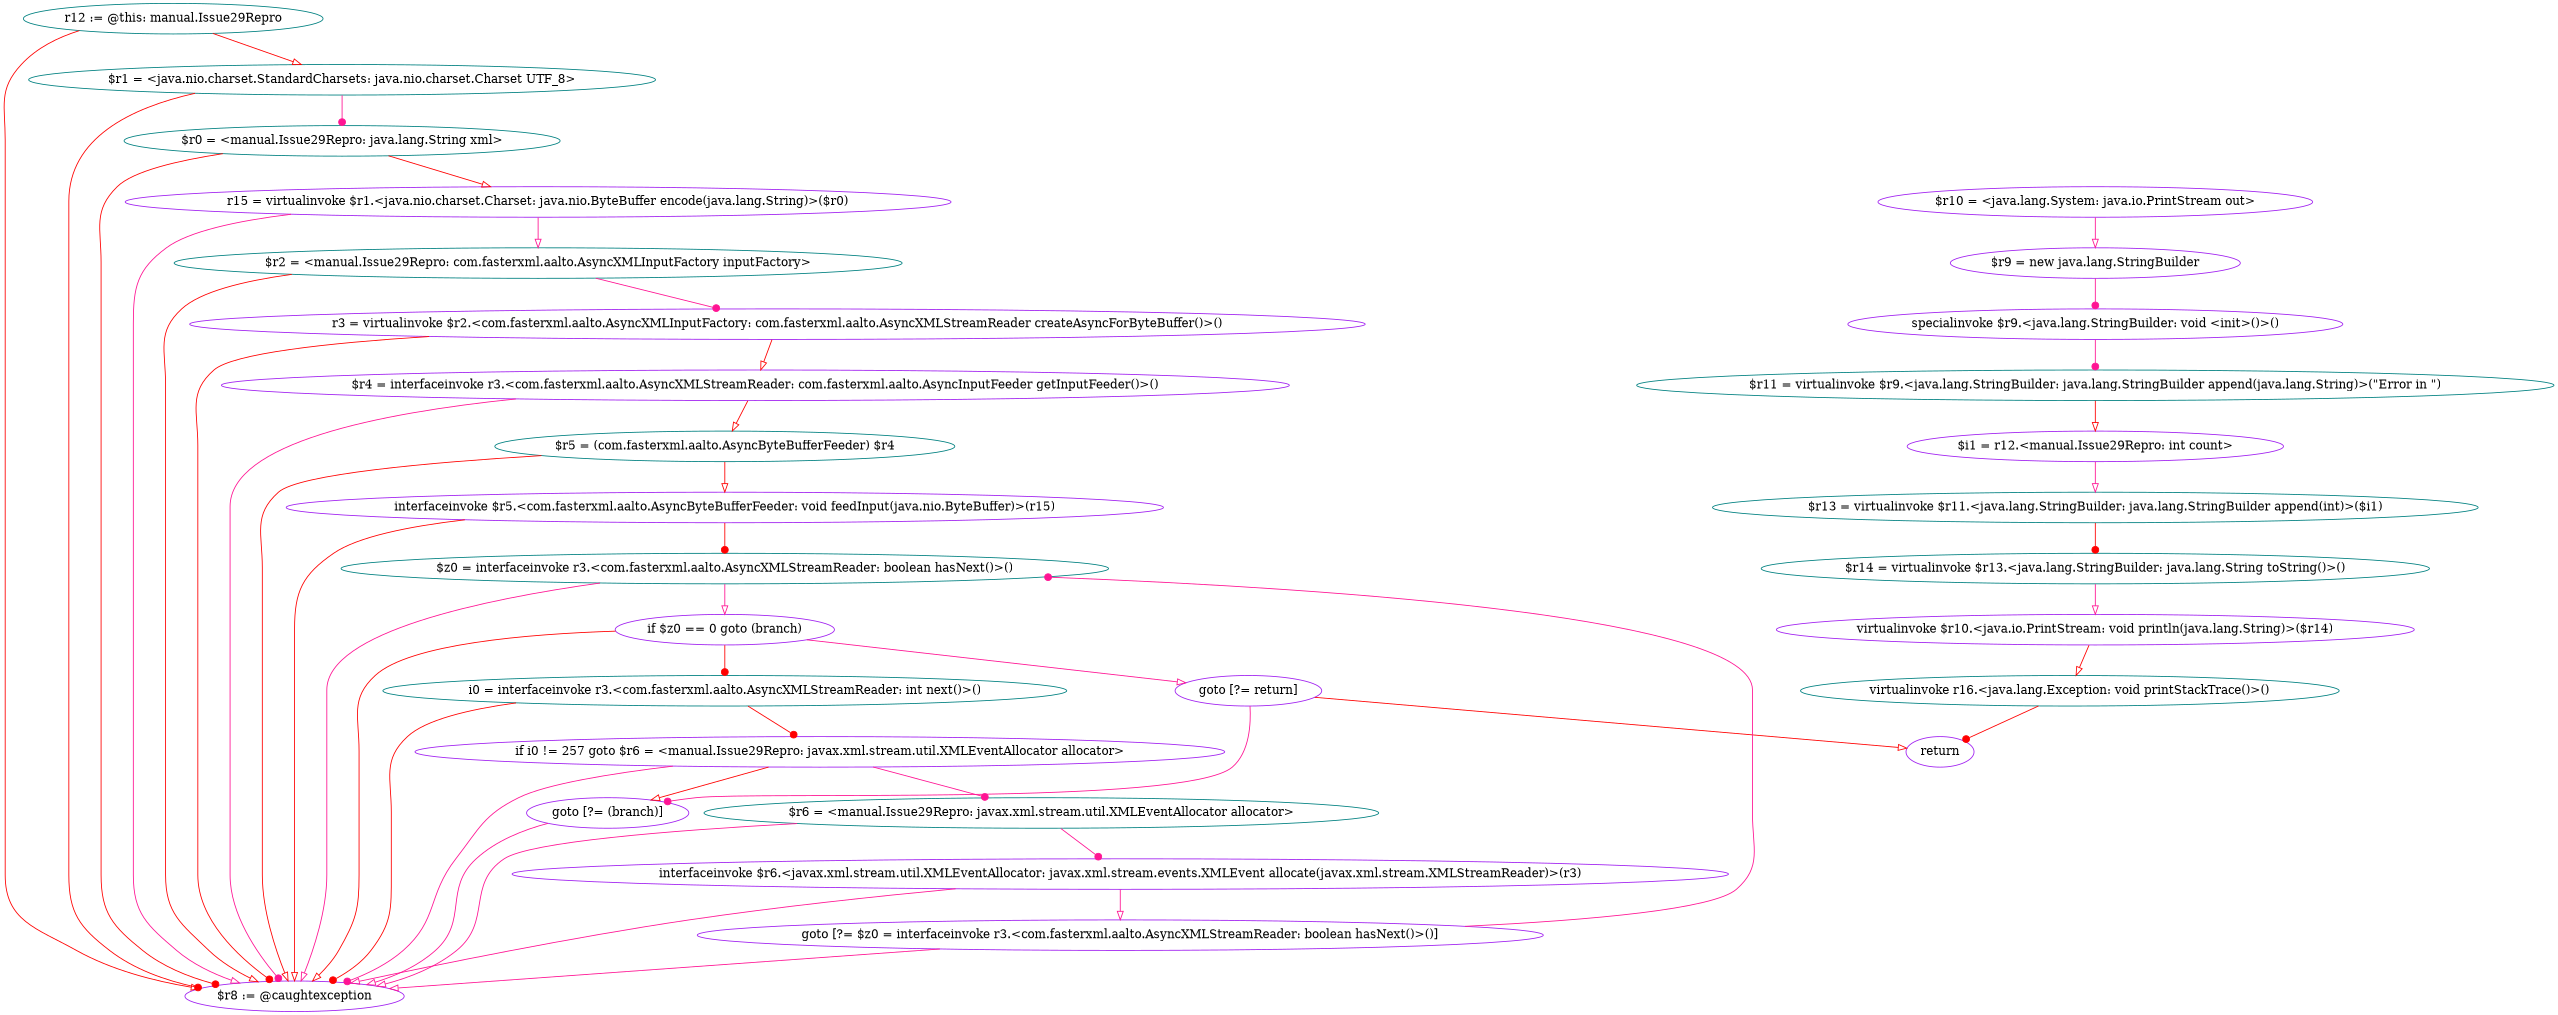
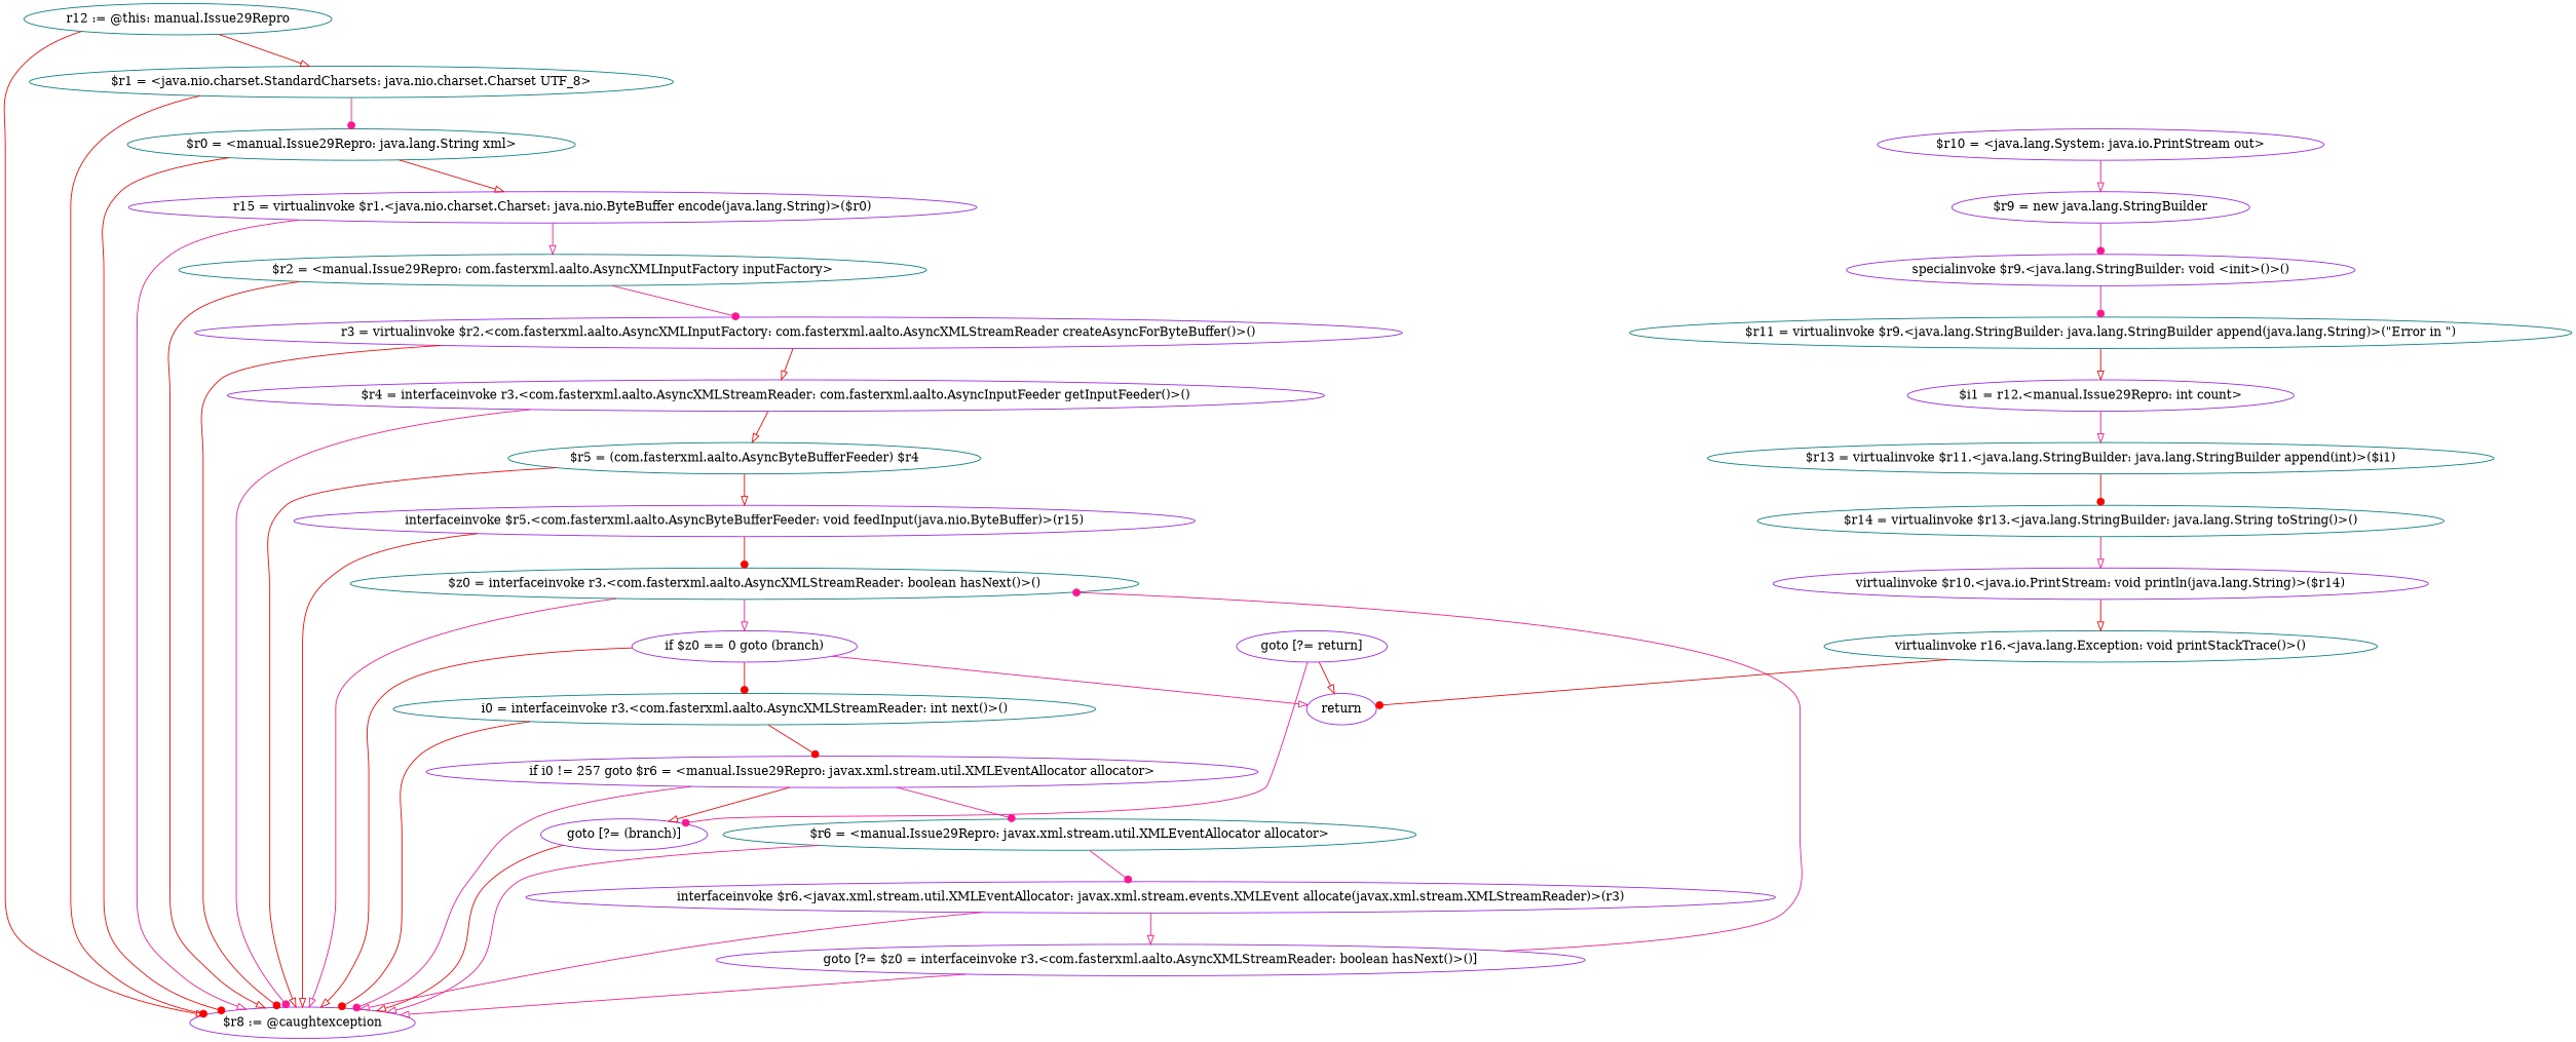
  digraph {
    node [color=purple]
    edge [arrowhead=onormal color=red]
    "r12 := @this: manual.Issue29Repro" [color=teal]
    "$r1 = <java.nio.charset.StandardCharsets: java.nio.charset.Charset UTF_8>" [color=teal]
    "$r8 := @caughtexception"
    "$r0 = <manual.Issue29Repro: java.lang.String xml>" [color=teal]
    "r15 = virtualinvoke $r1.<java.nio.charset.Charset: java.nio.ByteBuffer encode(java.lang.String)>($r0)"
    "$r2 = <manual.Issue29Repro: com.fasterxml.aalto.AsyncXMLInputFactory inputFactory>" [color=teal]
    "r3 = virtualinvoke $r2.<com.fasterxml.aalto.AsyncXMLInputFactory: com.fasterxml.aalto.AsyncXMLStreamReader createAsyncForByteBuffer()>()"
    "$r4 = interfaceinvoke r3.<com.fasterxml.aalto.AsyncXMLStreamReader: com.fasterxml.aalto.AsyncInputFeeder getInputFeeder()>()"
    "$r5 = (com.fasterxml.aalto.AsyncByteBufferFeeder) $r4" [color=teal]
    "interfaceinvoke $r5.<com.fasterxml.aalto.AsyncByteBufferFeeder: void feedInput(java.nio.ByteBuffer)>(r15)"
    "$z0 = interfaceinvoke r3.<com.fasterxml.aalto.AsyncXMLStreamReader: boolean hasNext()>()" [color=teal]
    "if $z0 == 0 goto (branch)"
    "i0 = interfaceinvoke r3.<com.fasterxml.aalto.AsyncXMLStreamReader: int next()>()" [color=teal]
    "goto [?= return]"
    "if i0 != 257 goto $r6 = <manual.Issue29Repro: javax.xml.stream.util.XMLEventAllocator allocator>"
    "goto [?= (branch)]"
    return
    "$r6 = <manual.Issue29Repro: javax.xml.stream.util.XMLEventAllocator allocator>" [color=teal]
    "interfaceinvoke $r6.<javax.xml.stream.util.XMLEventAllocator: javax.xml.stream.events.XMLEvent allocate(javax.xml.stream.XMLStreamReader)>(r3)"
    "goto [?= $z0 = interfaceinvoke r3.<com.fasterxml.aalto.AsyncXMLStreamReader: boolean hasNext()>()]"
    "$r10 = <java.lang.System: java.io.PrintStream out>"
    "$r9 = new java.lang.StringBuilder"
    "specialinvoke $r9.<java.lang.StringBuilder: void <init>()>()"
    "$r11 = virtualinvoke $r9.<java.lang.StringBuilder: java.lang.StringBuilder append(java.lang.String)>(\"Error in \")" [color=teal]
    "$i1 = r12.<manual.Issue29Repro: int count>"
    "$r13 = virtualinvoke $r11.<java.lang.StringBuilder: java.lang.StringBuilder append(int)>($i1)" [color=teal]
    "$r14 = virtualinvoke $r13.<java.lang.StringBuilder: java.lang.String toString()>()" [color=teal]
    "virtualinvoke $r10.<java.io.PrintStream: void println(java.lang.String)>($r14)"
    "virtualinvoke r16.<java.lang.Exception: void printStackTrace()>()" [color=teal]
    "r12 := @this: manual.Issue29Repro" -> "$r1 = <java.nio.charset.StandardCharsets: java.nio.charset.Charset UTF_8>"
    "r12 := @this: manual.Issue29Repro" -> "$r8 := @caughtexception"
    "$r1 = <java.nio.charset.StandardCharsets: java.nio.charset.Charset UTF_8>" -> "$r8 := @caughtexception" [arrowhead=dot]
    "$r1 = <java.nio.charset.StandardCharsets: java.nio.charset.Charset UTF_8>" -> "$r0 = <manual.Issue29Repro: java.lang.String xml>" [arrowhead=dot color=deeppink]
    "$r0 = <manual.Issue29Repro: java.lang.String xml>" -> "$r8 := @caughtexception" [arrowhead=dot]
    "$r0 = <manual.Issue29Repro: java.lang.String xml>" -> "r15 = virtualinvoke $r1.<java.nio.charset.Charset: java.nio.ByteBuffer encode(java.lang.String)>($r0)"
    "r15 = virtualinvoke $r1.<java.nio.charset.Charset: java.nio.ByteBuffer encode(java.lang.String)>($r0)" -> "$r8 := @caughtexception" [color=deeppink]
    "r15 = virtualinvoke $r1.<java.nio.charset.Charset: java.nio.ByteBuffer encode(java.lang.String)>($r0)" -> "$r2 = <manual.Issue29Repro: com.fasterxml.aalto.AsyncXMLInputFactory inputFactory>" [color=deeppink]
    "$r2 = <manual.Issue29Repro: com.fasterxml.aalto.AsyncXMLInputFactory inputFactory>" -> "$r8 := @caughtexception"
    "$r2 = <manual.Issue29Repro: com.fasterxml.aalto.AsyncXMLInputFactory inputFactory>" -> "r3 = virtualinvoke $r2.<com.fasterxml.aalto.AsyncXMLInputFactory: com.fasterxml.aalto.AsyncXMLStreamReader createAsyncForByteBuffer()>()" [arrowhead=dot color=deeppink]
    "r3 = virtualinvoke $r2.<com.fasterxml.aalto.AsyncXMLInputFactory: com.fasterxml.aalto.AsyncXMLStreamReader createAsyncForByteBuffer()>()" -> "$r8 := @caughtexception" [arrowhead=dot]
    "r3 = virtualinvoke $r2.<com.fasterxml.aalto.AsyncXMLInputFactory: com.fasterxml.aalto.AsyncXMLStreamReader createAsyncForByteBuffer()>()" -> "$r4 = interfaceinvoke r3.<com.fasterxml.aalto.AsyncXMLStreamReader: com.fasterxml.aalto.AsyncInputFeeder getInputFeeder()>()"
    "$r4 = interfaceinvoke r3.<com.fasterxml.aalto.AsyncXMLStreamReader: com.fasterxml.aalto.AsyncInputFeeder getInputFeeder()>()" -> "$r8 := @caughtexception" [arrowhead=dot color=deeppink]
    "$r4 = interfaceinvoke r3.<com.fasterxml.aalto.AsyncXMLStreamReader: com.fasterxml.aalto.AsyncInputFeeder getInputFeeder()>()" -> "$r5 = (com.fasterxml.aalto.AsyncByteBufferFeeder) $r4"
    "$r5 = (com.fasterxml.aalto.AsyncByteBufferFeeder) $r4" -> "$r8 := @caughtexception"
    "$r5 = (com.fasterxml.aalto.AsyncByteBufferFeeder) $r4" -> "interfaceinvoke $r5.<com.fasterxml.aalto.AsyncByteBufferFeeder: void feedInput(java.nio.ByteBuffer)>(r15)"
    "interfaceinvoke $r5.<com.fasterxml.aalto.AsyncByteBufferFeeder: void feedInput(java.nio.ByteBuffer)>(r15)" -> "$r8 := @caughtexception"
    "interfaceinvoke $r5.<com.fasterxml.aalto.AsyncByteBufferFeeder: void feedInput(java.nio.ByteBuffer)>(r15)" -> "$z0 = interfaceinvoke r3.<com.fasterxml.aalto.AsyncXMLStreamReader: boolean hasNext()>()" [arrowhead=dot]
    "$z0 = interfaceinvoke r3.<com.fasterxml.aalto.AsyncXMLStreamReader: boolean hasNext()>()" -> "$r8 := @caughtexception" [color=deeppink]
    "$z0 = interfaceinvoke r3.<com.fasterxml.aalto.AsyncXMLStreamReader: boolean hasNext()>()" -> "if $z0 == 0 goto (branch)" [color=deeppink]
    "if $z0 == 0 goto (branch)" -> "$r8 := @caughtexception"
    "if $z0 == 0 goto (branch)" -> "i0 = interfaceinvoke r3.<com.fasterxml.aalto.AsyncXMLStreamReader: int next()>()" [arrowhead=dot]
-   "if $z0 == 0 goto (branch)" -> "goto [?= return]" [color=deeppink]
+   "if $z0 == 0 goto (branch)" -> return [color=deeppink]
    "i0 = interfaceinvoke r3.<com.fasterxml.aalto.AsyncXMLStreamReader: int next()>()" -> "$r8 := @caughtexception" [arrowhead=dot]
    "i0 = interfaceinvoke r3.<com.fasterxml.aalto.AsyncXMLStreamReader: int next()>()" -> "if i0 != 257 goto $r6 = <manual.Issue29Repro: javax.xml.stream.util.XMLEventAllocator allocator>" [arrowhead=dot]
    "goto [?= return]" -> "goto [?= (branch)]" [arrowhead=dot color=deeppink]
    "goto [?= return]" -> return
    "if i0 != 257 goto $r6 = <manual.Issue29Repro: javax.xml.stream.util.XMLEventAllocator allocator>" -> "$r8 := @caughtexception" [arrowhead=dot color=deeppink]
    "if i0 != 257 goto $r6 = <manual.Issue29Repro: javax.xml.stream.util.XMLEventAllocator allocator>" -> "goto [?= (branch)]"
    "if i0 != 257 goto $r6 = <manual.Issue29Repro: javax.xml.stream.util.XMLEventAllocator allocator>" -> "$r6 = <manual.Issue29Repro: javax.xml.stream.util.XMLEventAllocator allocator>" [arrowhead=dot color=deeppink]
-   "goto [?= (branch)]" -> "$r8 := @caughtexception" [color=deeppink]
+   "goto [?= (branch)]" -> "$r8 := @caughtexception"
    "$r6 = <manual.Issue29Repro: javax.xml.stream.util.XMLEventAllocator allocator>" -> "$r8 := @caughtexception" [color=deeppink]
    "$r6 = <manual.Issue29Repro: javax.xml.stream.util.XMLEventAllocator allocator>" -> "interfaceinvoke $r6.<javax.xml.stream.util.XMLEventAllocator: javax.xml.stream.events.XMLEvent allocate(javax.xml.stream.XMLStreamReader)>(r3)" [arrowhead=dot color=deeppink]
    "interfaceinvoke $r6.<javax.xml.stream.util.XMLEventAllocator: javax.xml.stream.events.XMLEvent allocate(javax.xml.stream.XMLStreamReader)>(r3)" -> "$r8 := @caughtexception" [color=deeppink]
    "interfaceinvoke $r6.<javax.xml.stream.util.XMLEventAllocator: javax.xml.stream.events.XMLEvent allocate(javax.xml.stream.XMLStreamReader)>(r3)" -> "goto [?= $z0 = interfaceinvoke r3.<com.fasterxml.aalto.AsyncXMLStreamReader: boolean hasNext()>()]" [color=deeppink]
    "goto [?= $z0 = interfaceinvoke r3.<com.fasterxml.aalto.AsyncXMLStreamReader: boolean hasNext()>()]" -> "$r8 := @caughtexception" [color=deeppink]
    "goto [?= $z0 = interfaceinvoke r3.<com.fasterxml.aalto.AsyncXMLStreamReader: boolean hasNext()>()]" -> "$z0 = interfaceinvoke r3.<com.fasterxml.aalto.AsyncXMLStreamReader: boolean hasNext()>()" [arrowhead=dot color=deeppink]
    "$r10 = <java.lang.System: java.io.PrintStream out>" -> "$r9 = new java.lang.StringBuilder" [color=deeppink]
    "$r9 = new java.lang.StringBuilder" -> "specialinvoke $r9.<java.lang.StringBuilder: void <init>()>()" [arrowhead=dot color=deeppink]
    "specialinvoke $r9.<java.lang.StringBuilder: void <init>()>()" -> "$r11 = virtualinvoke $r9.<java.lang.StringBuilder: java.lang.StringBuilder append(java.lang.String)>(\"Error in \")" [arrowhead=dot color=deeppink]
    "$r11 = virtualinvoke $r9.<java.lang.StringBuilder: java.lang.StringBuilder append(java.lang.String)>(\"Error in \")" -> "$i1 = r12.<manual.Issue29Repro: int count>"
    "$i1 = r12.<manual.Issue29Repro: int count>" -> "$r13 = virtualinvoke $r11.<java.lang.StringBuilder: java.lang.StringBuilder append(int)>($i1)" [color=deeppink]
    "$r13 = virtualinvoke $r11.<java.lang.StringBuilder: java.lang.StringBuilder append(int)>($i1)" -> "$r14 = virtualinvoke $r13.<java.lang.StringBuilder: java.lang.String toString()>()" [arrowhead=dot]
    "$r14 = virtualinvoke $r13.<java.lang.StringBuilder: java.lang.String toString()>()" -> "virtualinvoke $r10.<java.io.PrintStream: void println(java.lang.String)>($r14)" [color=deeppink]
    "virtualinvoke $r10.<java.io.PrintStream: void println(java.lang.String)>($r14)" -> "virtualinvoke r16.<java.lang.Exception: void printStackTrace()>()"
    "virtualinvoke r16.<java.lang.Exception: void printStackTrace()>()" -> return [arrowhead=dot]
  }
